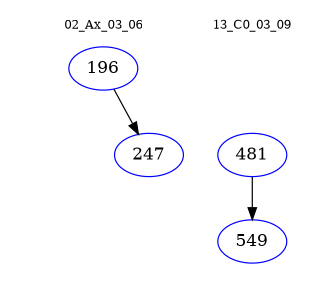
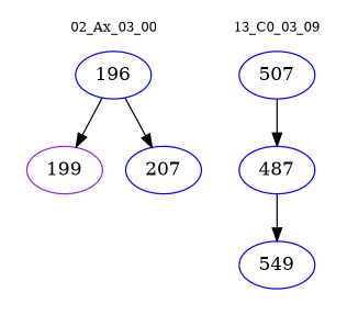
  digraph {
    node [color=blue]
    edge [color=black]
    n1 [label=196]
-   n3 [label=247]
-   n5 [label=481]
+   n2 [color=purple label=199]
+   n3 [label=207]
+   n4 [label=507]
+   n5 [label=487]
    n6 [label=549]
    subgraph cluster_1 {
      color=white
      fontsize=10
-     label="02_Ax_03_06"
+     label="02_Ax_03_00"
      n1
+     n2
      n3
    }
    subgraph cluster_2 {
      color=white
      fontsize=10
      label="13_C0_03_09"
+     n4
      n5
      n6
    }
+   n1 -> n2
    n1 -> n3
+   n4 -> n5
    n5 -> n6
  }
